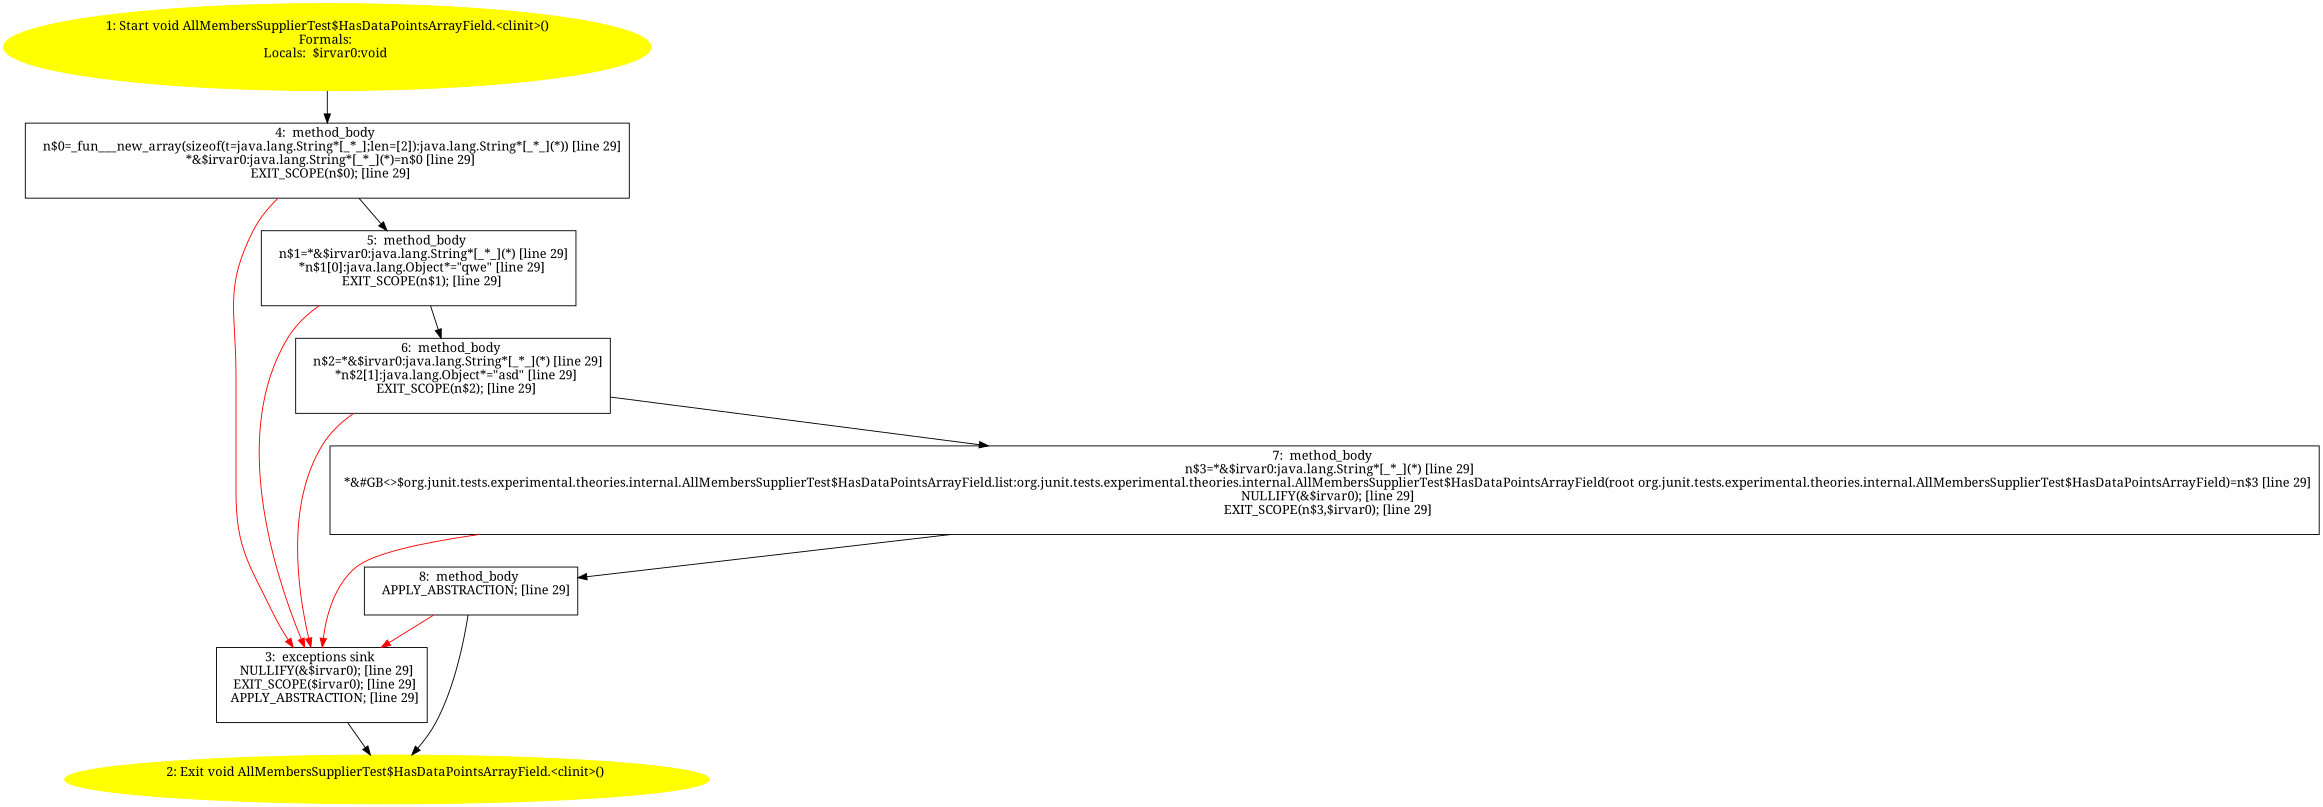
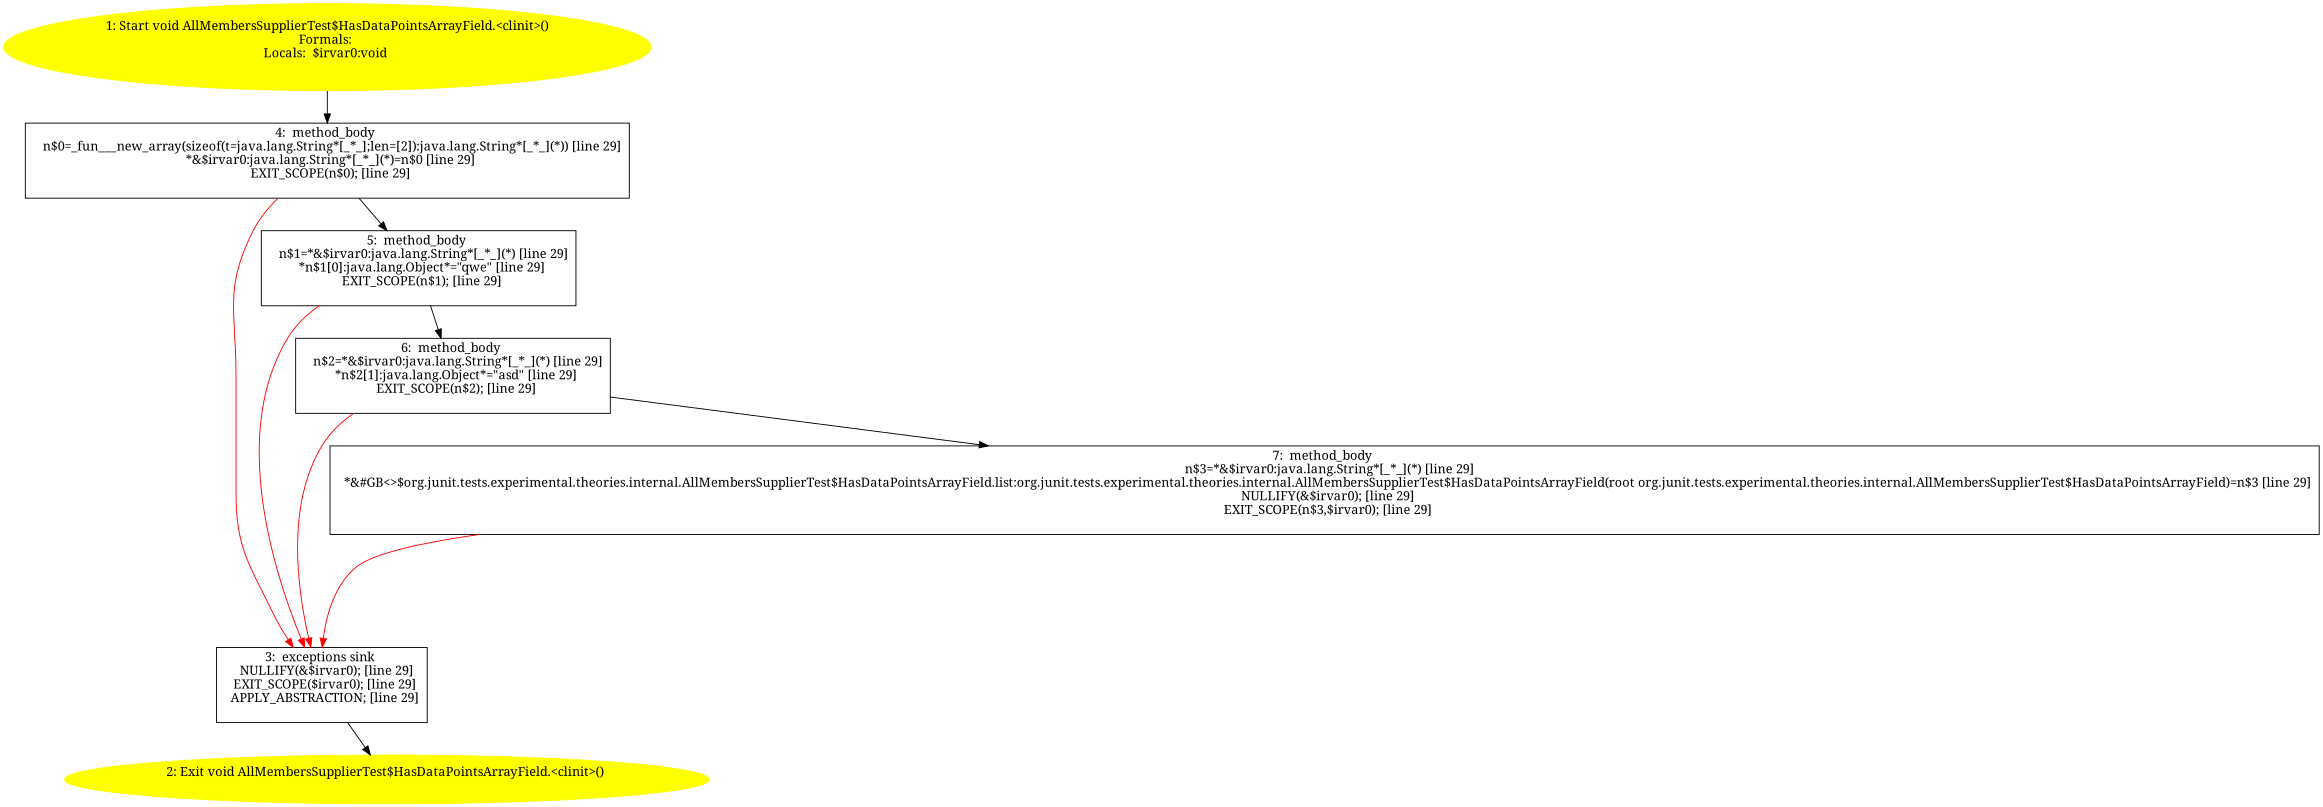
  digraph {
    fontname="Noto Serif"
    node [fontname="Noto Serif" shape=box]
    edge [fontname="Noto Serif"]
    n1 [color=yellow label="1: Start void AllMembersSupplierTest$HasDataPointsArrayField.<clinit>()\nFormals: \nLocals:  $irvar0:void \n  " style=filled shape=""]
    n2 [label="4:  method_body \n   n$0=_fun___new_array(sizeof(t=java.lang.String*[_*_];len=[2]):java.lang.String*[_*_](*)) [line 29]\n  *&$irvar0:java.lang.String*[_*_](*)=n$0 [line 29]\n  EXIT_SCOPE(n$0); [line 29]\n "]
    n3 [label="3:  exceptions sink \n   NULLIFY(&$irvar0); [line 29]\n  EXIT_SCOPE($irvar0); [line 29]\n  APPLY_ABSTRACTION; [line 29]\n "]
    n4 [label="5:  method_body \n   n$1=*&$irvar0:java.lang.String*[_*_](*) [line 29]\n  *n$1[0]:java.lang.Object*=\"qwe\" [line 29]\n  EXIT_SCOPE(n$1); [line 29]\n "]
    n5 [color=yellow label="2: Exit void AllMembersSupplierTest$HasDataPointsArrayField.<clinit>() \n  " style=filled shape=""]
    n6 [label="6:  method_body \n   n$2=*&$irvar0:java.lang.String*[_*_](*) [line 29]\n  *n$2[1]:java.lang.Object*=\"asd\" [line 29]\n  EXIT_SCOPE(n$2); [line 29]\n "]
    n7 [label="7:  method_body \n   n$3=*&$irvar0:java.lang.String*[_*_](*) [line 29]\n  *&#GB<>$org.junit.tests.experimental.theories.internal.AllMembersSupplierTest$HasDataPointsArrayField.list:org.junit.tests.experimental.theories.internal.AllMembersSupplierTest$HasDataPointsArrayField(root org.junit.tests.experimental.theories.internal.AllMembersSupplierTest$HasDataPointsArrayField)=n$3 [line 29]\n  NULLIFY(&$irvar0); [line 29]\n  EXIT_SCOPE(n$3,$irvar0); [line 29]\n "]
-   n8 [label="8:  method_body \n   APPLY_ABSTRACTION; [line 29]\n "]
    n1 -> n2
    n2 -> n3 [color=red]
    n2 -> n4
    n3 -> n5
    n4 -> n3 [color=red]
    n4 -> n6
    n6 -> n3 [color=red]
    n6 -> n7
    n7 -> n3 [color=red]
-   n7 -> n8
-   n8 -> n3 [color=red]
-   n8 -> n5
  }
